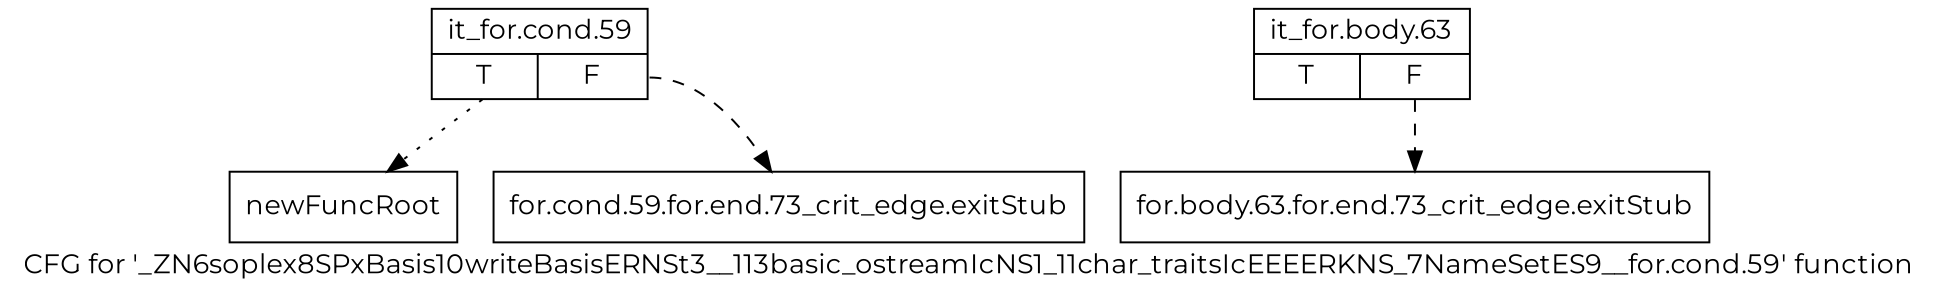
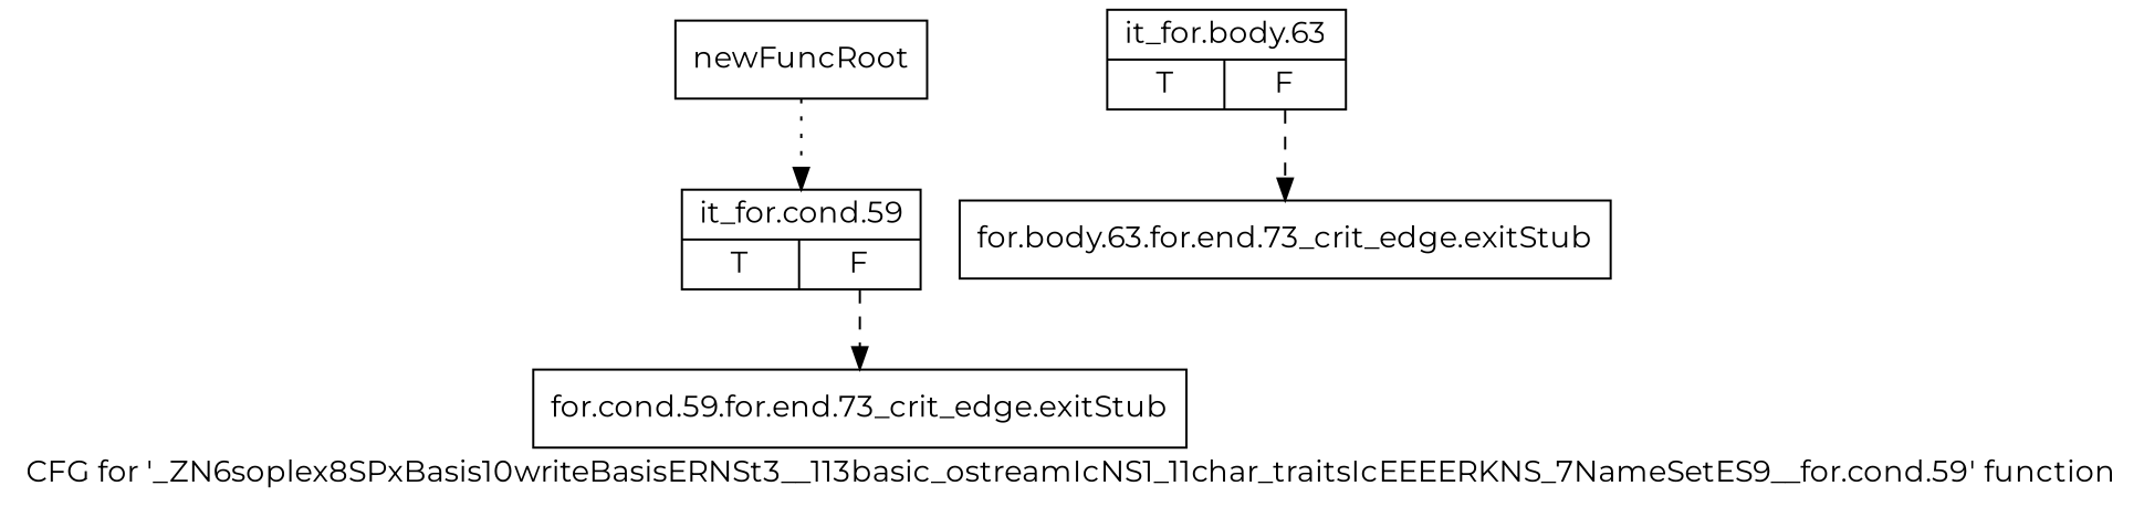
  digraph {
    fontname=Montserrat
    label="CFG for '_ZN6soplex8SPxBasis10writeBasisERNSt3__113basic_ostreamIcNS1_11char_traitsIcEEEERKNS_7NameSetES9__for.cond.59' function"
    node [fontname=Montserrat shape=record]
    edge [fontname=Montserrat style=dashed tailport=s1]
    n1 [label="{newFuncRoot}"]
    n2 [label="{it_for.cond.59|{<s0>T|<s1>F}}"]
    n3 [label="{for.cond.59.for.end.73_crit_edge.exitStub}"]
    n4 [label="{it_for.body.63|{<s0>T|<s1>F}}"]
    n5 [label="{for.body.63.for.end.73_crit_edge.exitStub}"]
-   n2 -> n1 [style=dotted tailport=""]
+   n1 -> n2 [style=dotted tailport=""]
    n2 -> n3
    n4 -> n5
  }
